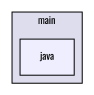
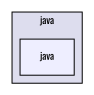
  digraph {
    compound=true
    fontname=Oswald
    n1 [fillcolor="#eeeeff" fontname=Oswald fontsize=10 label=java pencolor=black shape=box style=filled]
    subgraph cluster_1 {
      bgcolor="#ddddee"
      fontsize=10
-     label=main
+     label=java
      pencolor=black
      n1
    }
  }
